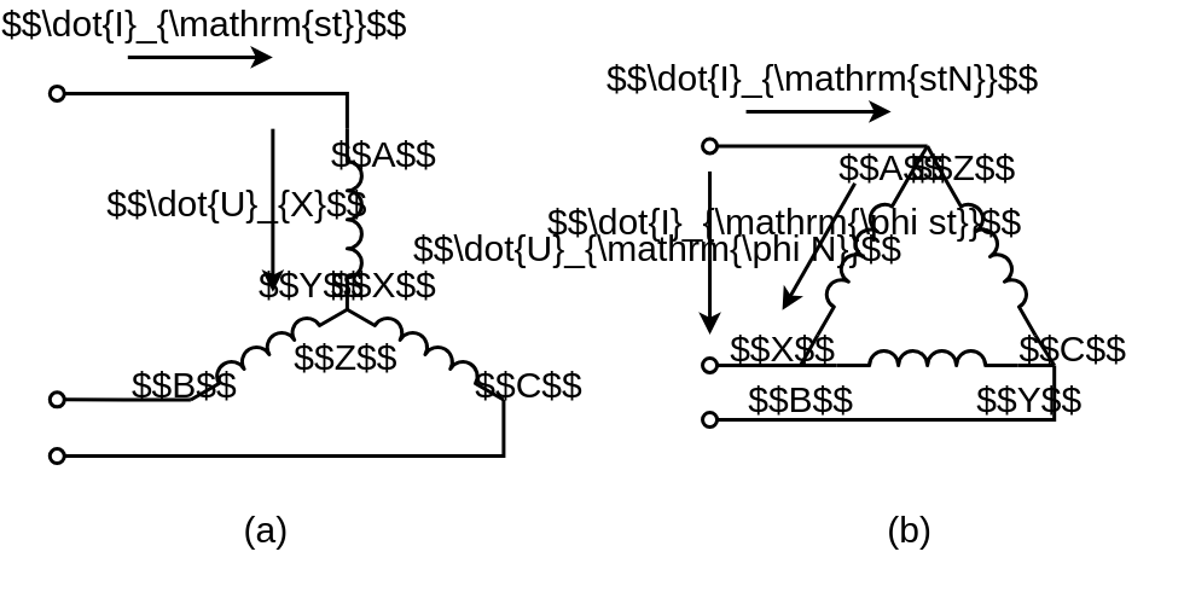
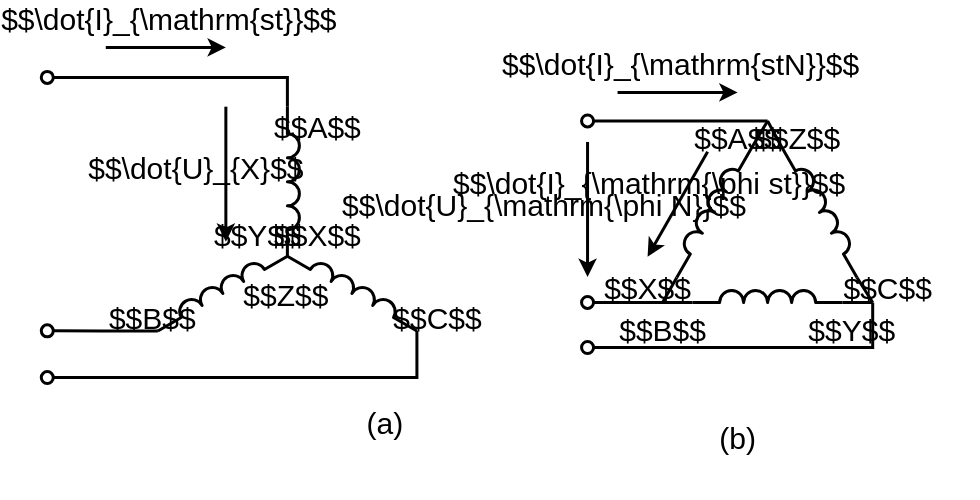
  <mxCell id="0" />
  <mxCell id="1" parent="0" />
  <mxCell id="2" style="edgeStyle=orthogonalEdgeStyle;rounded=0;orthogonalLoop=1;jettySize=auto;html=1;exitX=0;exitY=1;exitDx=0;exitDy=0;exitPerimeter=0;strokeWidth=2;endArrow=oval;endFill=0;endSize=8;startSize=8;" edge="1" parent="1" source="4"><mxGeometry relative="1" as="geometry"><mxPoint x="380" y="189.944" as="targetPoint" /><Array as="points"><mxPoint x="430" y="190" /><mxPoint x="430" y="190" /></Array></mxGeometry></mxCell>
  <mxCell id="3" style="edgeStyle=orthogonalEdgeStyle;rounded=0;orthogonalLoop=1;jettySize=auto;html=1;exitX=1;exitY=1;exitDx=0;exitDy=0;exitPerimeter=0;strokeWidth=2;endArrow=none;endFill=0;" edge="1" parent="1" source="4"><mxGeometry relative="1" as="geometry"><mxPoint x="570" y="190.039" as="targetPoint" /></mxGeometry></mxCell>
  <mxCell id="4" value="" style="pointerEvents=1;verticalLabelPosition=bottom;shadow=0;dashed=0;align=center;html=1;verticalAlign=top;shape=mxgraph.electrical.inductors.inductor_3;strokeWidth=2;strokeColor=default;fontFamily=Helvetica;fontSize=12;fontColor=default;fillColor=default;" vertex="1" parent="1"><mxGeometry x="450" y="182" width="100" height="8" as="geometry" /></mxCell>
  <mxCell id="5" style="rounded=0;orthogonalLoop=1;jettySize=auto;html=1;exitX=1;exitY=1;exitDx=0;exitDy=0;exitPerimeter=0;strokeWidth=2;endArrow=none;endFill=0;" edge="1" parent="1" source="6"><mxGeometry relative="1" as="geometry"><mxPoint x="570" y="190" as="targetPoint" /></mxGeometry></mxCell>
  <mxCell id="6" value="" style="pointerEvents=1;verticalLabelPosition=bottom;shadow=0;dashed=0;align=center;html=1;verticalAlign=top;shape=mxgraph.electrical.inductors.inductor_3;strokeWidth=2;strokeColor=default;fontFamily=Helvetica;fontSize=12;fontColor=default;fillColor=default;rotation=60;" vertex="1" parent="1"><mxGeometry x="488" y="124" width="100" height="8" as="geometry" /></mxCell>
  <mxCell id="7" style="rounded=0;orthogonalLoop=1;jettySize=auto;html=1;exitX=0;exitY=1;exitDx=0;exitDy=0;exitPerimeter=0;strokeColor=default;strokeWidth=2;endArrow=none;endFill=0;" edge="1" parent="1" source="8"><mxGeometry relative="1" as="geometry"><mxPoint x="430" y="190" as="targetPoint" /></mxGeometry></mxCell>
  <mxCell id="8" value="" style="pointerEvents=1;verticalLabelPosition=bottom;shadow=0;dashed=0;align=center;html=1;verticalAlign=top;shape=mxgraph.electrical.inductors.inductor_3;strokeWidth=2;strokeColor=default;fontFamily=Helvetica;fontSize=12;fontColor=default;fillColor=default;rotation=300;" vertex="1" parent="1"><mxGeometry x="411" y="124" width="100" height="8" as="geometry" /></mxCell>
  <mxCell id="9" style="edgeStyle=orthogonalEdgeStyle;rounded=0;orthogonalLoop=1;jettySize=auto;html=1;exitX=0;exitY=1;exitDx=0;exitDy=0;exitPerimeter=0;strokeWidth=2;endArrow=oval;endFill=0;startSize=8;endSize=8;" edge="1" parent="1" source="10"><mxGeometry relative="1" as="geometry"><mxPoint x="20" y="40" as="targetPoint" /><Array as="points"><mxPoint x="180" y="40" /></Array></mxGeometry></mxCell>
  <mxCell id="10" value="" style="pointerEvents=1;verticalLabelPosition=bottom;shadow=0;dashed=0;align=center;html=1;verticalAlign=top;shape=mxgraph.electrical.inductors.inductor_3;strokeWidth=2;strokeColor=default;fontFamily=Helvetica;fontSize=12;fontColor=default;fillColor=default;direction=south;" vertex="1" parent="1"><mxGeometry x="180" y="59.5" width="8" height="100" as="geometry" /></mxCell>
  <mxCell id="11" style="edgeStyle=orthogonalEdgeStyle;rounded=0;orthogonalLoop=1;jettySize=auto;html=1;exitX=0;exitY=1;exitDx=0;exitDy=0;exitPerimeter=0;strokeWidth=2;endArrow=oval;endFill=0;startSize=8;endSize=8;" edge="1" parent="1" source="12"><mxGeometry relative="1" as="geometry"><mxPoint x="20" y="208.857" as="targetPoint" /><Array as="points"><mxPoint x="57" y="209" /></Array></mxGeometry></mxCell>
  <mxCell id="12" value="" style="pointerEvents=1;verticalLabelPosition=bottom;shadow=0;dashed=0;align=center;html=1;verticalAlign=top;shape=mxgraph.electrical.inductors.inductor_3;strokeWidth=2;strokeColor=default;fontFamily=Helvetica;fontSize=12;fontColor=default;fillColor=default;rotation=60;direction=north;" vertex="1" parent="1"><mxGeometry x="131" y="130.5" width="8" height="100" as="geometry" /></mxCell>
  <mxCell id="13" style="edgeStyle=orthogonalEdgeStyle;rounded=0;orthogonalLoop=1;jettySize=auto;html=1;exitX=1;exitY=1;exitDx=0;exitDy=0;exitPerimeter=0;strokeWidth=2;endArrow=oval;endFill=0;startSize=8;endSize=8;" edge="1" parent="1" source="14"><mxGeometry relative="1" as="geometry"><mxPoint x="20" y="240" as="targetPoint" /><Array as="points"><mxPoint x="266" y="240" /></Array></mxGeometry></mxCell>
  <mxCell id="14" value="" style="pointerEvents=1;verticalLabelPosition=bottom;shadow=0;dashed=0;align=center;html=1;verticalAlign=top;shape=mxgraph.electrical.inductors.inductor_3;strokeWidth=2;strokeColor=default;fontFamily=Helvetica;fontSize=12;fontColor=default;fillColor=default;rotation=300;direction=south;" vertex="1" parent="1"><mxGeometry x="221" y="130.5" width="8" height="100" as="geometry" /></mxCell>
  <mxCell id="15" value="" style="edgeStyle=none;orthogonalLoop=1;jettySize=auto;html=1;rounded=0;strokeWidth=2;endArrow=classic;endFill=1;" edge="1" parent="1"><mxGeometry width="80" relative="1" as="geometry"><mxPoint x="139" y="59.5" as="sourcePoint" /><mxPoint x="139" y="149.5" as="targetPoint" /><Array as="points" /></mxGeometry></mxCell>
  <mxCell id="16" value="$$\dot{U}_{X}$$" style="edgeLabel;html=1;align=center;verticalAlign=middle;resizable=0;points=[];fontSize=20;labelBackgroundColor=none;" vertex="1" connectable="0" parent="15"><mxGeometry x="-0.106" y="-1" relative="1" as="geometry"><mxPoint x="-20" as="offset" /></mxGeometry></mxCell>
  <mxCell id="17" style="rounded=0;orthogonalLoop=1;jettySize=auto;html=1;strokeColor=default;entryX=1;entryY=1;entryDx=0;entryDy=0;entryPerimeter=0;strokeWidth=2;endArrow=none;endFill=0;" edge="1" parent="1" target="8"><mxGeometry relative="1" as="geometry"><mxPoint x="489.5" y="87" as="targetPoint" /><mxPoint x="500" y="69" as="sourcePoint" /></mxGeometry></mxCell>
  <mxCell id="18" style="rounded=0;orthogonalLoop=1;jettySize=auto;html=1;strokeColor=default;entryX=0;entryY=1;entryDx=0;entryDy=0;entryPerimeter=0;strokeWidth=2;endArrow=none;endFill=0;" edge="1" parent="1" target="6"><mxGeometry relative="1" as="geometry"><mxPoint x="510" y="87" as="targetPoint" /><mxPoint x="500" y="69" as="sourcePoint" /></mxGeometry></mxCell>
  <mxCell id="19" value="" style="edgeStyle=none;orthogonalLoop=1;jettySize=auto;html=1;rounded=0;strokeWidth=2;endArrow=oval;endFill=0;endSize=8;startSize=8;" edge="1" parent="1"><mxGeometry width="80" relative="1" as="geometry"><mxPoint x="570" y="190" as="sourcePoint" /><mxPoint x="380" y="220" as="targetPoint" /><Array as="points"><mxPoint x="570" y="220" /></Array></mxGeometry></mxCell>
  <mxCell id="20" value="" style="edgeStyle=none;orthogonalLoop=1;jettySize=auto;html=1;rounded=0;strokeWidth=2;endArrow=oval;endFill=0;endSize=8;startSize=8;" edge="1" parent="1"><mxGeometry width="80" relative="1" as="geometry"><mxPoint x="500" y="69" as="sourcePoint" /><mxPoint x="380" y="69" as="targetPoint" /><Array as="points" /></mxGeometry></mxCell>
  <mxCell id="21" value="" style="edgeStyle=none;orthogonalLoop=1;jettySize=auto;html=1;rounded=0;strokeWidth=2;endArrow=classic;endFill=1;" edge="1" parent="1"><mxGeometry width="80" relative="1" as="geometry"><mxPoint x="59" y="20" as="sourcePoint" /><mxPoint x="139" y="20" as="targetPoint" /><Array as="points" /></mxGeometry></mxCell>
  <mxCell id="22" value="$$\dot{I}_{\mathrm{st}}$$" style="edgeLabel;html=1;align=center;verticalAlign=middle;resizable=0;points=[];fontSize=20;labelBackgroundColor=none;" vertex="1" connectable="0" parent="21"><mxGeometry x="-0.064" y="1" relative="1" as="geometry"><mxPoint x="4" y="-19" as="offset" /></mxGeometry></mxCell>
  <mxCell id="23" value="" style="edgeStyle=none;orthogonalLoop=1;jettySize=auto;html=1;rounded=0;strokeWidth=2;endArrow=classic;endFill=1;" edge="1" parent="1"><mxGeometry width="80" relative="1" as="geometry"><mxPoint x="380" y="83" as="sourcePoint" /><mxPoint x="380" y="173" as="targetPoint" /><Array as="points" /></mxGeometry></mxCell>
  <mxCell id="24" value="$$\dot{U}_{\mathrm{\phi N}}$$" style="edgeLabel;html=1;align=center;verticalAlign=middle;resizable=0;points=[];fontSize=20;labelBackgroundColor=none;" vertex="1" connectable="0" parent="23"><mxGeometry x="-0.07" y="-1" relative="1" as="geometry"><mxPoint x="-29" y="-1" as="offset" /></mxGeometry></mxCell>
  <mxCell id="25" value="" style="edgeStyle=none;orthogonalLoop=1;jettySize=auto;html=1;rounded=0;strokeWidth=2;endArrow=classic;endFill=1;" edge="1" parent="1"><mxGeometry width="80" relative="1" as="geometry"><mxPoint x="400" y="50" as="sourcePoint" /><mxPoint x="480" y="50" as="targetPoint" /><Array as="points" /></mxGeometry></mxCell>
  <mxCell id="26" value="$$\dot{I}_{\mathrm{stN}}$$" style="edgeLabel;html=1;align=center;verticalAlign=middle;resizable=0;points=[];fontSize=20;labelBackgroundColor=none;" vertex="1" connectable="0" parent="25"><mxGeometry x="-0.064" y="1" relative="1" as="geometry"><mxPoint x="4" y="-19" as="offset" /></mxGeometry></mxCell>
  <mxCell id="27" value="" style="edgeStyle=none;orthogonalLoop=1;jettySize=auto;html=1;rounded=0;strokeWidth=2;endArrow=classic;endFill=1;" edge="1" parent="1"><mxGeometry width="80" relative="1" as="geometry"><mxPoint x="460" y="89.5" as="sourcePoint" /><mxPoint x="420" y="159.5" as="targetPoint" /><Array as="points" /></mxGeometry></mxCell>
  <mxCell id="28" value="$$\dot{I}_{\mathrm{\phi st}}$$" style="edgeLabel;html=1;align=center;verticalAlign=middle;resizable=0;points=[];fontSize=20;labelBackgroundColor=none;" vertex="1" connectable="0" parent="27"><mxGeometry x="-0.064" y="1" relative="1" as="geometry"><mxPoint x="-22" y="-13" as="offset" /></mxGeometry></mxCell>
  <mxCell id="29" value="$$A$$" style="text;html=1;align=center;verticalAlign=middle;resizable=0;points=[];autosize=1;strokeColor=none;fillColor=none;fontSize=20;" vertex="1" parent="1"><mxGeometry x="160" y="53" width="80" height="40" as="geometry" /></mxCell>
  <mxCell id="30" value="$$A$$" style="text;html=1;align=center;verticalAlign=middle;resizable=0;points=[];autosize=1;strokeColor=none;fillColor=none;fontSize=20;" vertex="1" parent="1"><mxGeometry x="440" y="59.5" width="80" height="40" as="geometry" /></mxCell>
  <mxCell id="31" value="$$B$$" style="text;html=1;align=center;verticalAlign=middle;resizable=0;points=[];autosize=1;strokeColor=none;fillColor=none;fontSize=20;" vertex="1" parent="1"><mxGeometry x="50" y="180" width="80" height="40" as="geometry" /></mxCell>
  <mxCell id="32" value="$$B$$" style="text;html=1;align=center;verticalAlign=middle;resizable=0;points=[];autosize=1;strokeColor=none;fillColor=none;fontSize=20;" vertex="1" parent="1"><mxGeometry x="390" y="188" width="80" height="40" as="geometry" /></mxCell>
  <mxCell id="33" value="$$C$$" style="text;html=1;align=center;verticalAlign=middle;resizable=0;points=[];autosize=1;strokeColor=none;fillColor=none;fontSize=20;" vertex="1" parent="1"><mxGeometry x="240" y="180" width="80" height="40" as="geometry" /></mxCell>
  <mxCell id="34" value="$$C$$" style="text;html=1;align=center;verticalAlign=middle;resizable=0;points=[];autosize=1;strokeColor=none;fillColor=none;fontSize=20;" vertex="1" parent="1"><mxGeometry x="540" y="159.5" width="80" height="40" as="geometry" /></mxCell>
  <mxCell id="35" value="$$X$$" style="text;html=1;align=center;verticalAlign=middle;resizable=0;points=[];autosize=1;strokeColor=none;fillColor=none;fontSize=20;" vertex="1" parent="1"><mxGeometry x="160" y="125" width="80" height="40" as="geometry" /></mxCell>
  <mxCell id="36" value="$$X$$" style="text;html=1;align=center;verticalAlign=middle;resizable=0;points=[];autosize=1;strokeColor=none;fillColor=none;fontSize=20;" vertex="1" parent="1"><mxGeometry x="380" y="159.5" width="80" height="40" as="geometry" /></mxCell>
  <mxCell id="37" value="$$Y$$" style="text;html=1;align=center;verticalAlign=middle;resizable=0;points=[];autosize=1;strokeColor=none;fillColor=none;fontSize=20;" vertex="1" parent="1"><mxGeometry x="120" y="125" width="80" height="40" as="geometry" /></mxCell>
  <mxCell id="38" value="$$Y$$" style="text;html=1;align=center;verticalAlign=middle;resizable=0;points=[];autosize=1;strokeColor=none;fillColor=none;fontSize=20;" vertex="1" parent="1"><mxGeometry x="516" y="188" width="80" height="40" as="geometry" /></mxCell>
  <mxCell id="39" value="$$Z$$" style="text;html=1;align=center;verticalAlign=middle;resizable=0;points=[];autosize=1;strokeColor=none;fillColor=none;fontSize=20;" vertex="1" parent="1"><mxGeometry x="139" y="165" width="80" height="40" as="geometry" /></mxCell>
  <mxCell id="40" value="$$Z$$" style="text;html=1;align=center;verticalAlign=middle;resizable=0;points=[];autosize=1;strokeColor=none;fillColor=none;fontSize=20;" vertex="1" parent="1"><mxGeometry x="480" y="59.5" width="80" height="40" as="geometry" /></mxCell>
- <mxCell id="41" value="(a)" style="text;html=1;align=center;verticalAlign=middle;resizable=0;points=[];autosize=1;strokeColor=none;fillColor=none;fontSize=20;" vertex="1" parent="1"><mxGeometry x="110" y="260" width="50" height="40" as="geometry" /></mxCell>
- <mxCell id="42" value="(b)" style="text;html=1;align=center;verticalAlign=middle;resizable=0;points=[];autosize=1;strokeColor=none;fillColor=none;fontSize=20;" vertex="1" parent="1"><mxGeometry x="465" y="260" width="50" height="40" as="geometry" /></mxCell>
+ <mxCell id="41" value="(a)" style="text;html=1;align=center;verticalAlign=middle;resizable=0;points=[];autosize=1;strokeColor=none;fillColor=none;fontSize=20;" vertex="1" parent="1"><mxGeometry x="220" y="250" width="50" height="40" as="geometry" /></mxCell>
+ <mxCell id="42" value="(b)" style="text;html=1;align=center;verticalAlign=middle;resizable=0;points=[];autosize=1;strokeColor=none;fillColor=none;fontSize=20;" vertex="1" parent="1"><mxGeometry x="455" y="260" width="50" height="40" as="geometry" /></mxCell>
